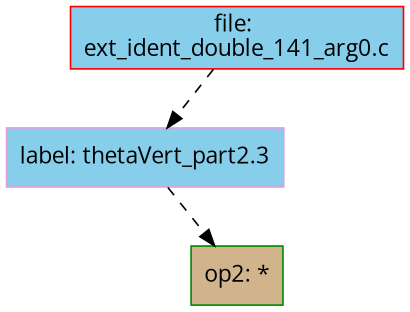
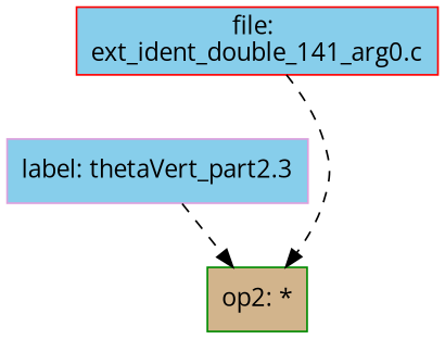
  digraph {
    fontname="Open Sans"
    node [fillcolor=skyblue fontname="Open Sans" shape=box style=filled]
    edge [fontname="Open Sans" style=dashed]
    n1 [color=red label="file: \next_ident_double_141_arg0.c"]
    n2 [color=plum label="label: thetaVert_part2.3"]
    n3 [color=green4 fillcolor=tan label="op2: *"]
-   n1 -> n2
+   n1 -> n3
    n2 -> n3
  }
